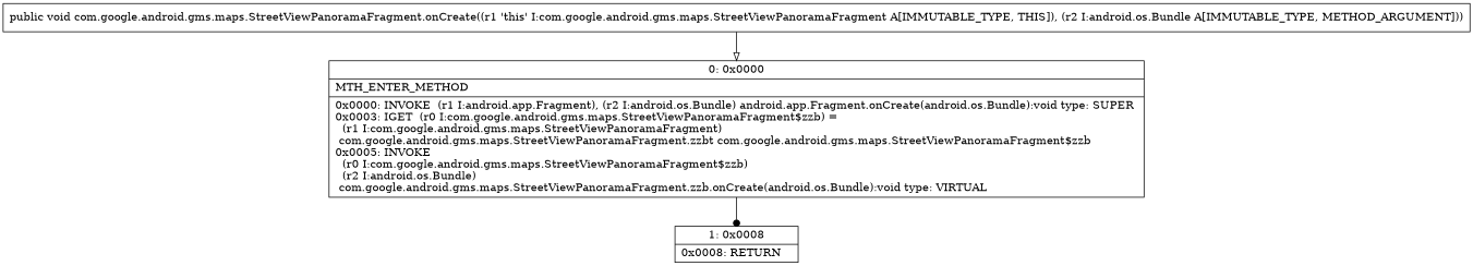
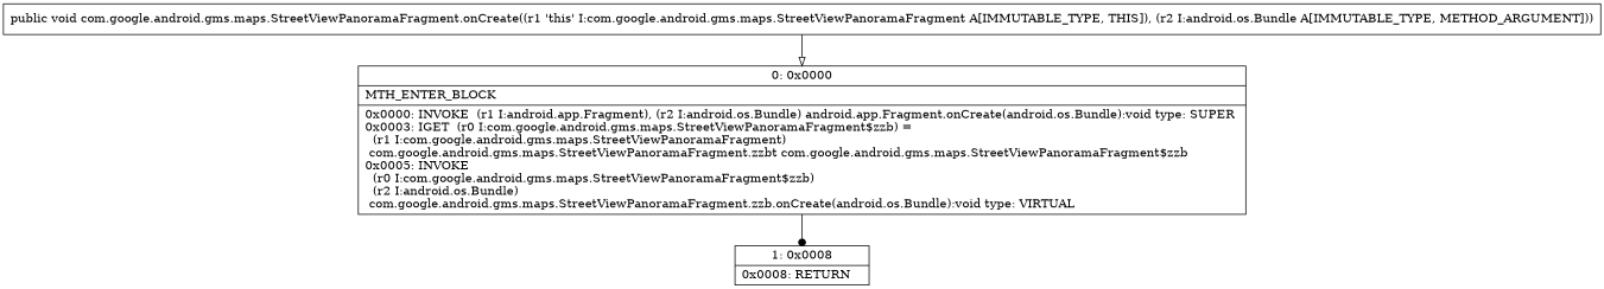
  digraph {
    node [shape=record]
-   n1 [label="{0\:\ 0x0000|MTH_ENTER_METHOD\l|0x0000: INVOKE  (r1 I:android.app.Fragment), (r2 I:android.os.Bundle) android.app.Fragment.onCreate(android.os.Bundle):void type: SUPER \l0x0003: IGET  (r0 I:com.google.android.gms.maps.StreetViewPanoramaFragment$zzb) = \l  (r1 I:com.google.android.gms.maps.StreetViewPanoramaFragment)\l com.google.android.gms.maps.StreetViewPanoramaFragment.zzbt com.google.android.gms.maps.StreetViewPanoramaFragment$zzb \l0x0005: INVOKE  \l  (r0 I:com.google.android.gms.maps.StreetViewPanoramaFragment$zzb)\l  (r2 I:android.os.Bundle)\l com.google.android.gms.maps.StreetViewPanoramaFragment.zzb.onCreate(android.os.Bundle):void type: VIRTUAL \l}"]
+   n1 [label="{0\:\ 0x0000|MTH_ENTER_BLOCK\l|0x0000: INVOKE  (r1 I:android.app.Fragment), (r2 I:android.os.Bundle) android.app.Fragment.onCreate(android.os.Bundle):void type: SUPER \l0x0003: IGET  (r0 I:com.google.android.gms.maps.StreetViewPanoramaFragment$zzb) = \l  (r1 I:com.google.android.gms.maps.StreetViewPanoramaFragment)\l com.google.android.gms.maps.StreetViewPanoramaFragment.zzbt com.google.android.gms.maps.StreetViewPanoramaFragment$zzb \l0x0005: INVOKE  \l  (r0 I:com.google.android.gms.maps.StreetViewPanoramaFragment$zzb)\l  (r2 I:android.os.Bundle)\l com.google.android.gms.maps.StreetViewPanoramaFragment.zzb.onCreate(android.os.Bundle):void type: VIRTUAL \l}"]
    n2 [label="{1\:\ 0x0008|0x0008: RETURN   \l}"]
    n3 [label="{public void com.google.android.gms.maps.StreetViewPanoramaFragment.onCreate((r1 'this' I:com.google.android.gms.maps.StreetViewPanoramaFragment A[IMMUTABLE_TYPE, THIS]), (r2 I:android.os.Bundle A[IMMUTABLE_TYPE, METHOD_ARGUMENT])) }"]
    n1 -> n2 [arrowhead=dot]
    n3 -> n1 [arrowhead=onormal]
  }
